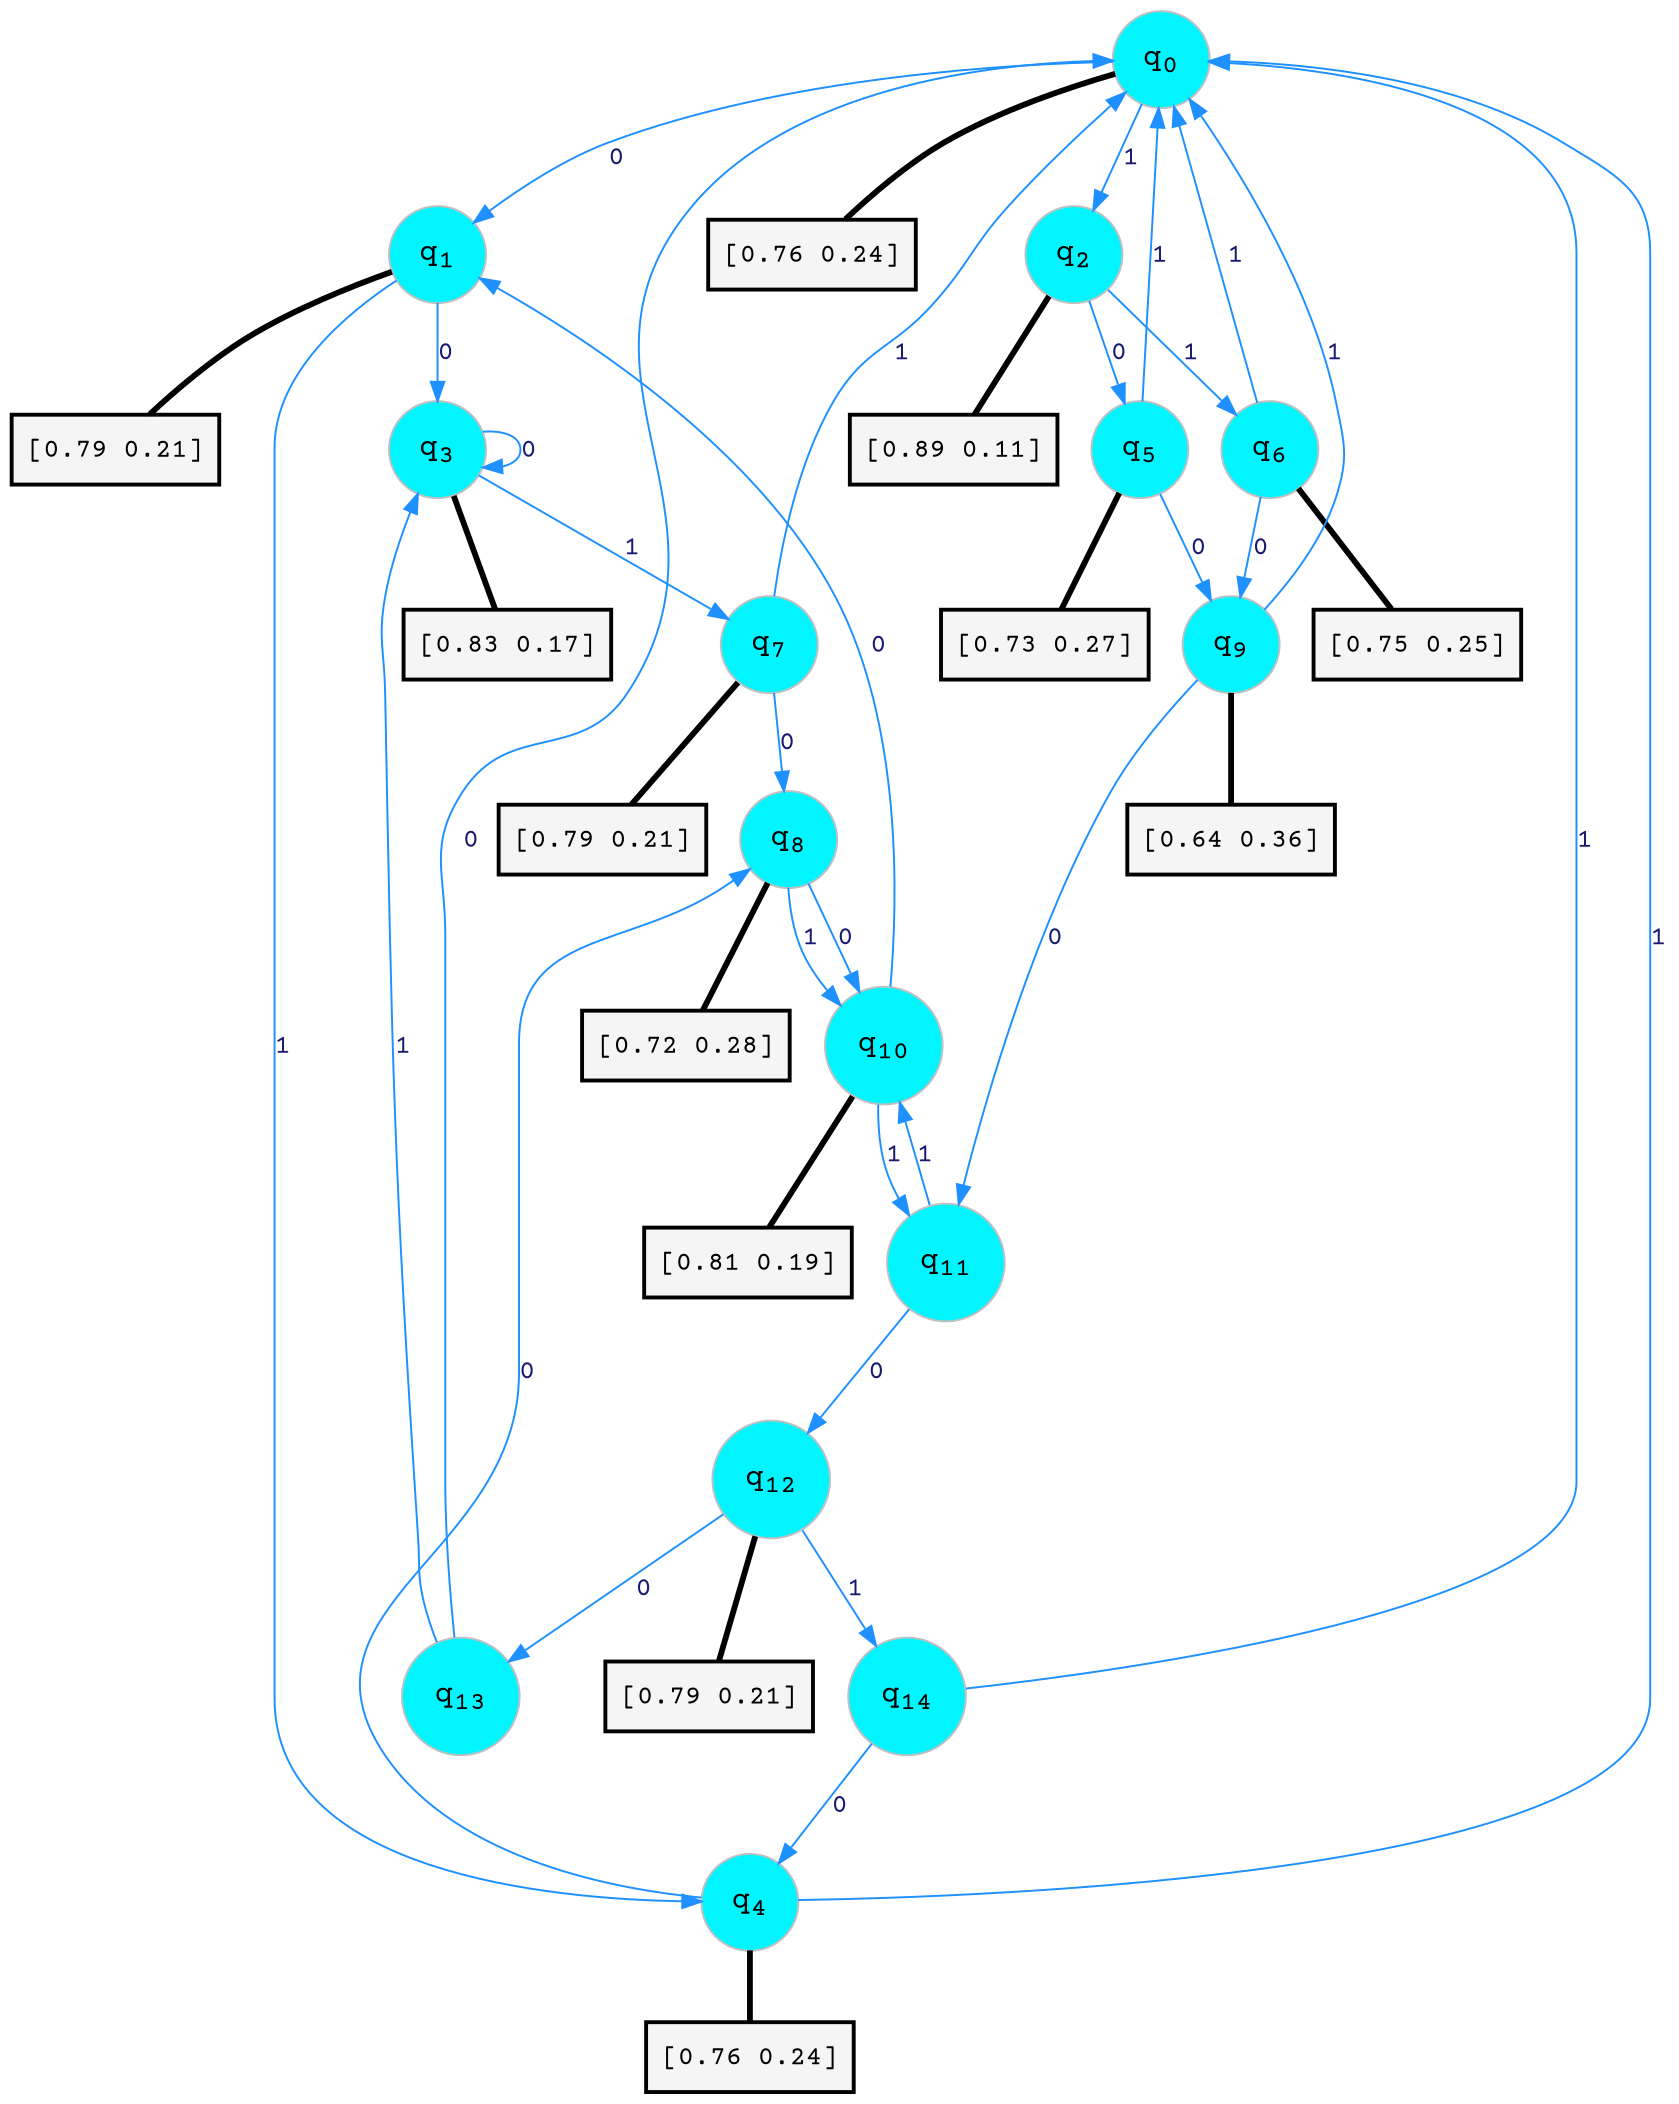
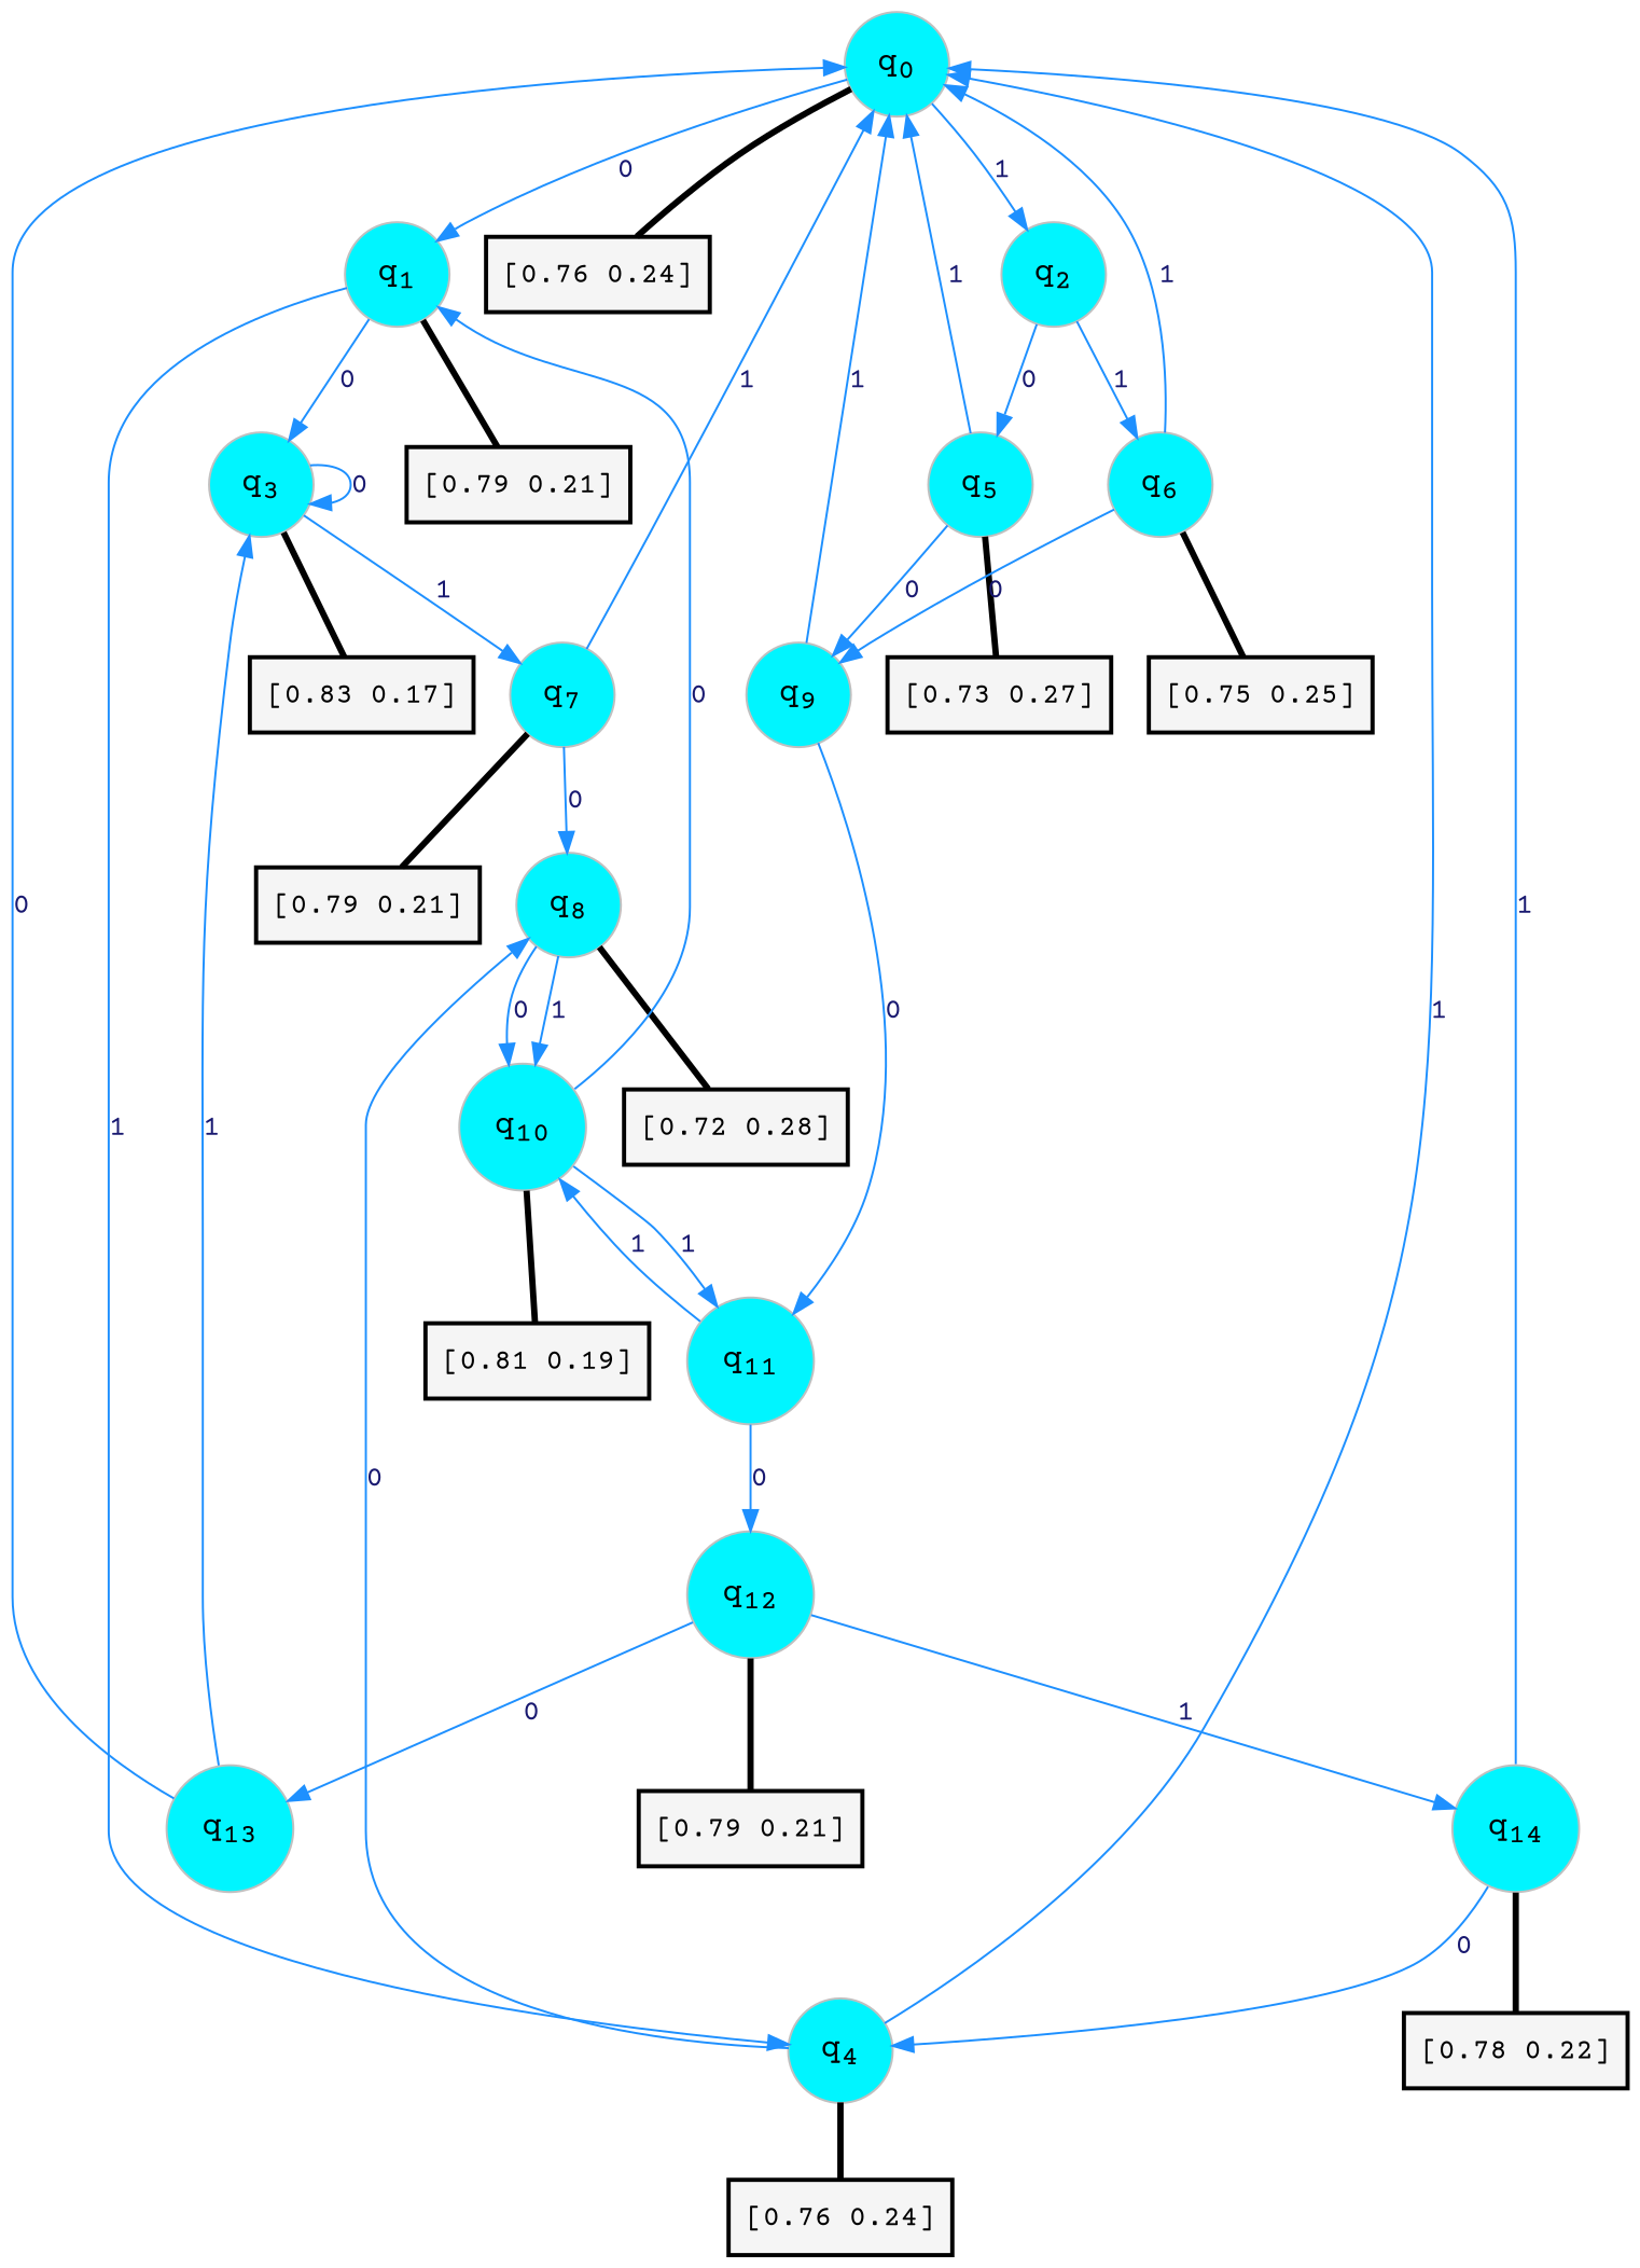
  digraph {
    fontname="Courier Prime"
    rankdir=TD
    node [color=gray fillcolor=turquoise1 fontcolor=black fontname="Courier Prime" fontsize=16 fontweight=bold shape=circle style=filled]
    edge [arrowsize=1 color=dodgerblue1 fontcolor=midnightblue fontname="Courier Prime" fontweight=bold penwidth=1 style=solid weight=20]
    n1 [label=<q<SUB>0</SUB>>]
    n2 [label=<q<SUB>1</SUB>>]
    n3 [label=<q<SUB>2</SUB>>]
    n4 [color=black fillcolor=whitesmoke fontsize=14 label="[0.76 0.24]" penwidth=2 shape=box]
    n5 [label=<q<SUB>3</SUB>>]
    n6 [label=<q<SUB>4</SUB>>]
    n7 [color=black fillcolor=whitesmoke fontsize=14 label="[0.79 0.21]" penwidth=2 shape=box]
    n8 [label=<q<SUB>5</SUB>>]
    n9 [label=<q<SUB>6</SUB>>]
-   n10 [color=black fillcolor=whitesmoke fontsize=14 label="[0.89 0.11]" penwidth=2 shape=box]
    n11 [label=<q<SUB>7</SUB>>]
    n12 [color=black fillcolor=whitesmoke fontsize=14 label="[0.83 0.17]" penwidth=2 shape=box]
    n13 [label=<q<SUB>8</SUB>>]
    n14 [color=black fillcolor=whitesmoke fontsize=14 label="[0.76 0.24]" penwidth=2 shape=box]
    n15 [label=<q<SUB>9</SUB>>]
    n16 [color=black fillcolor=whitesmoke fontsize=14 label="[0.73 0.27]" penwidth=2 shape=box]
    n17 [color=black fillcolor=whitesmoke fontsize=14 label="[0.75 0.25]" penwidth=2 shape=box]
    n18 [color=black fillcolor=whitesmoke fontsize=14 label="[0.79 0.21]" penwidth=2 shape=box]
    n19 [label=<q<SUB>10</SUB>>]
    n20 [color=black fillcolor=whitesmoke fontsize=14 label="[0.72 0.28]" penwidth=2 shape=box]
    n21 [label=<q<SUB>11</SUB>>]
-   n22 [color=black fillcolor=whitesmoke fontsize=14 label="[0.64 0.36]" penwidth=2 shape=box]
    n23 [color=black fillcolor=whitesmoke fontsize=14 label="[0.81 0.19]" penwidth=2 shape=box]
    n24 [label=<q<SUB>12</SUB>>]
    n25 [label=<q<SUB>13</SUB>>]
    n26 [label=<q<SUB>14</SUB>>]
    n27 [color=black fillcolor=whitesmoke fontsize=14 label="[0.79 0.21]" penwidth=2 shape=box]
+   n28 [color=black fillcolor=whitesmoke fontsize=14 label="[0.78 0.22]" penwidth=2 shape=box]
    n1 -> n2 [label=0]
    n1 -> n3 [label=1]
    n1 -> n4 [arrowhead=none color=black penwidth=3]
    n2 -> n5 [label=0]
    n2 -> n6 [label=1]
    n2 -> n7 [arrowhead=none color=black penwidth=3]
    n3 -> n8 [label=0]
    n3 -> n9 [label=1]
-   n3 -> n10 [arrowhead=none color=black penwidth=3]
    n5 -> n5 [label=0]
    n5 -> n11 [label=1]
    n5 -> n12 [arrowhead=none color=black penwidth=3]
    n6 -> n1 [label=1]
    n6 -> n13 [label=0]
    n6 -> n14 [arrowhead=none color=black penwidth=3]
    n8 -> n1 [label=1]
    n8 -> n15 [label=0]
    n8 -> n16 [arrowhead=none color=black penwidth=3]
    n9 -> n1 [label=1]
    n9 -> n15 [label=0]
    n9 -> n17 [arrowhead=none color=black penwidth=3]
    n11 -> n1 [label=1]
    n11 -> n13 [label=0]
    n11 -> n18 [arrowhead=none color=black penwidth=3]
    n13 -> n19 [label=0]
    n13 -> n19 [label=1]
    n13 -> n20 [arrowhead=none color=black penwidth=3]
    n15 -> n1 [label=1]
    n15 -> n21 [label=0]
-   n15 -> n22 [arrowhead=none color=black penwidth=3]
    n19 -> n2 [label=0]
    n19 -> n21 [label=1]
    n19 -> n23 [arrowhead=none color=black penwidth=3]
    n21 -> n19 [label=1]
    n21 -> n24 [label=0]
    n24 -> n25 [label=0]
    n24 -> n26 [label=1]
    n24 -> n27 [arrowhead=none color=black penwidth=3]
    n25 -> n1 [label=0]
    n25 -> n5 [label=1]
    n26 -> n1 [label=1]
    n26 -> n6 [label=0]
+   n26 -> n28 [arrowhead=none color=black penwidth=3]
  }
